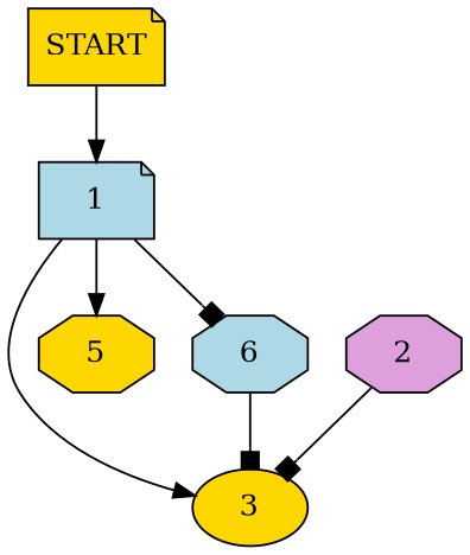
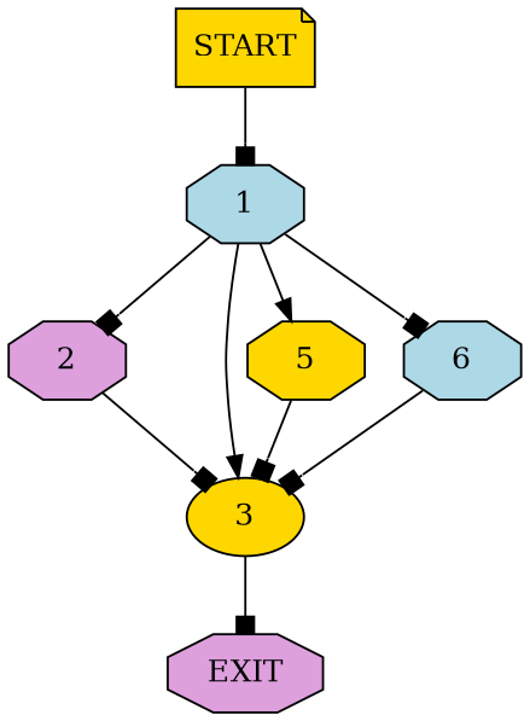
  digraph {
    node [fillcolor=gold shape=octagon style=filled]
    edge [arrowhead=box]
    n1 [label=START shape=note]
-   1 [fillcolor=lightblue shape=note]
+   1 [fillcolor=lightblue]
    2 [fillcolor=plum]
    3 [shape=ellipse]
    5
    6 [fillcolor=lightblue]
-   n1 -> 1 [arrowhead=normal]
+   n7 [fillcolor=plum label=EXIT]
+   n1 -> 1
+   1 -> 2
    1 -> 3 [arrowhead=normal]
    1 -> 5 [arrowhead=normal]
    1 -> 6
    2 -> 3
+   3 -> n7
+   5 -> 3
    6 -> 3
  }
